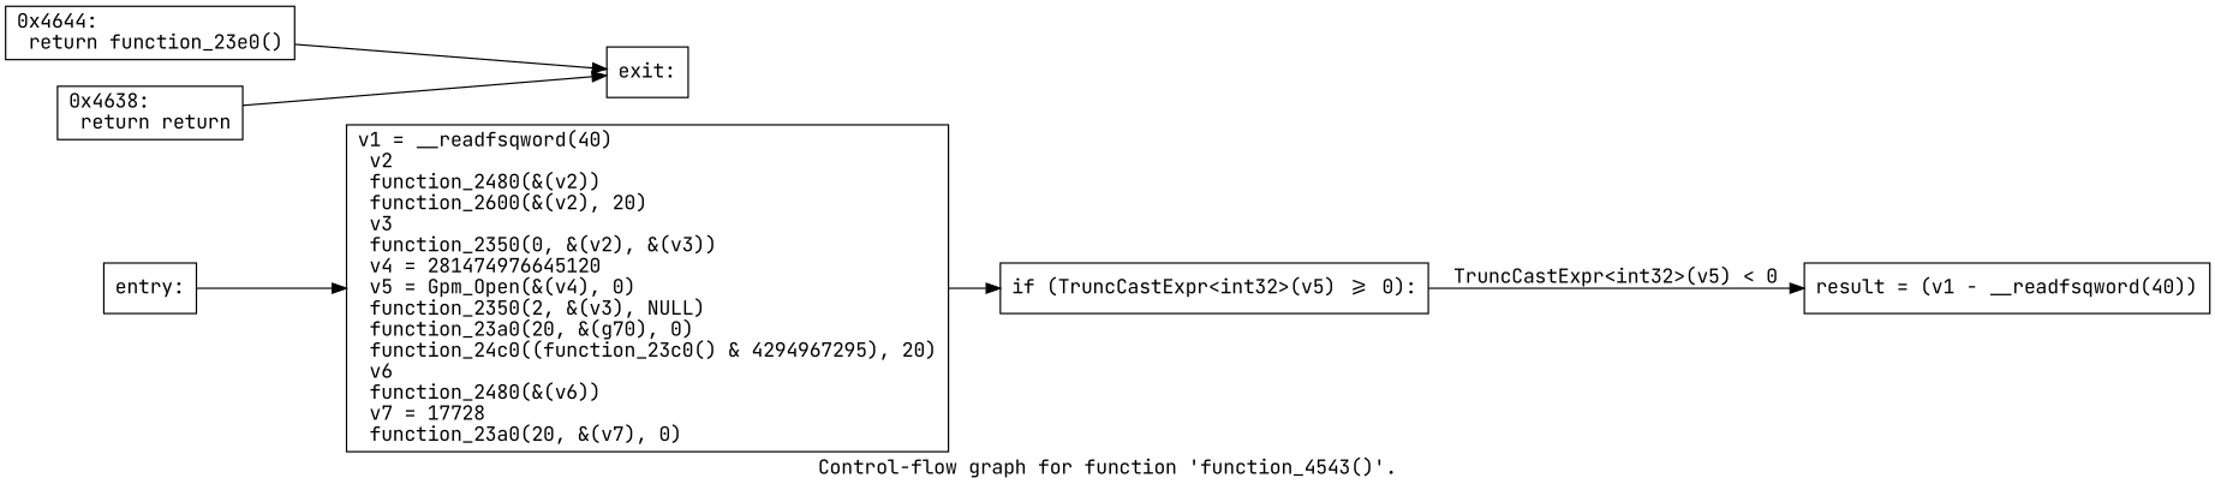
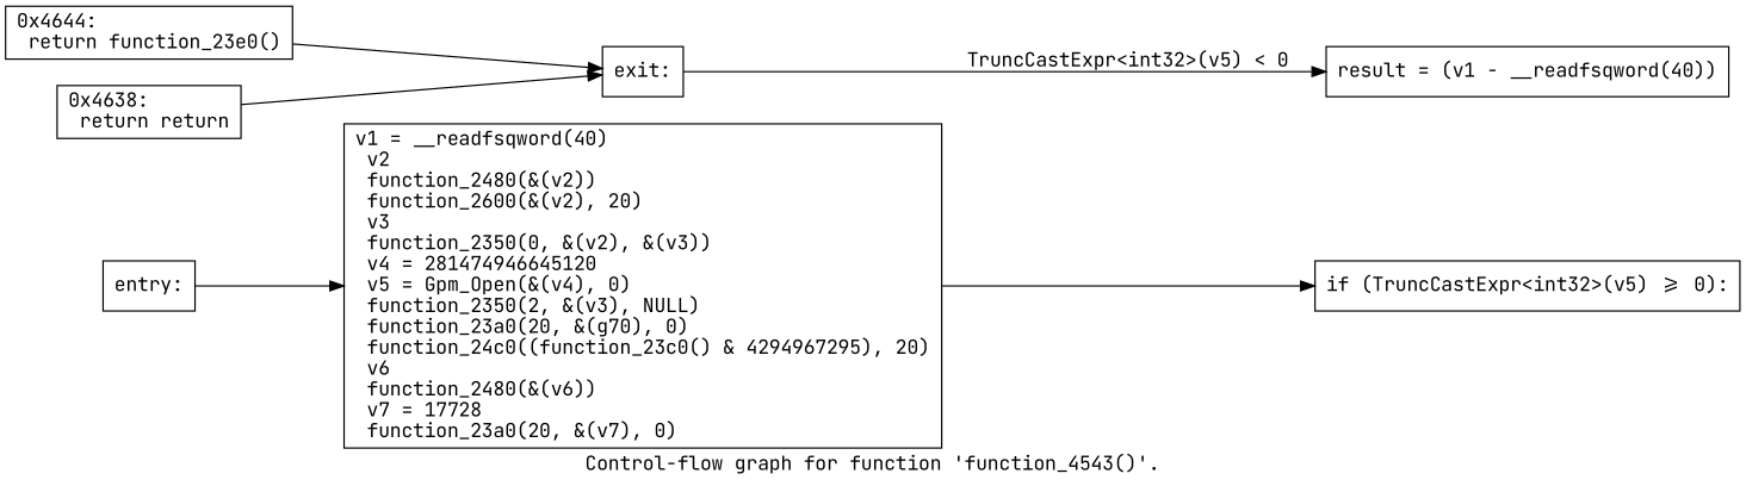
  digraph {
    fontname="JetBrains Mono"
    label="Control-flow graph for function 'function_4543()'."
    rankdir=LR
    node [fontname="JetBrains Mono" shape=record]
    edge [fontname="JetBrains Mono"]
    n1 [label="{entry:\l}"]
-   n2 [label="{  v1 = __readfsqword(40)\l  v2\l  function_2480(&(v2))\l  function_2600(&(v2), 20)\l  v3\l  function_2350(0, &(v2), &(v3))\l  v4 = 281474976645120\l  v5 = Gpm_Open(&(v4), 0)\l  function_2350(2, &(v3), NULL)\l  function_23a0(20, &(g70), 0)\l  function_24c0((function_23c0() & 4294967295), 20)\l  v6\l  function_2480(&(v6))\l  v7 = 17728\l  function_23a0(20, &(v7), 0)\l}"]
+   n2 [label="{  v1 = __readfsqword(40)\l  v2\l  function_2480(&(v2))\l  function_2600(&(v2), 20)\l  v3\l  function_2350(0, &(v2), &(v3))\l  v4 = 281474946645120\l  v5 = Gpm_Open(&(v4), 0)\l  function_2350(2, &(v3), NULL)\l  function_23a0(20, &(g70), 0)\l  function_24c0((function_23c0() & 4294967295), 20)\l  v6\l  function_2480(&(v6))\l  v7 = 17728\l  function_23a0(20, &(v7), 0)\l}"]
    n3 [label="{  if (TruncCastExpr\<int32\>(v5) \>= 0):\l}"]
    n4 [label="{  result = (v1 - __readfsqword(40))\l}"]
    n5 [label="{0x4644:\l  return function_23e0()\l}"]
    n6 [label="{exit:\l}"]
    n7 [label="{0x4638:\l  return return\l}"]
    n1 -> n2
    n2 -> n3
-   n3 -> n4 [label="TruncCastExpr\<int32\>(v5) \< 0"]
+   n6 -> n4 [label="TruncCastExpr\<int32\>(v5) \< 0"]
    n5 -> n6
    n7 -> n6
  }
